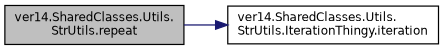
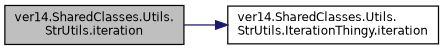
  digraph {
    rankdir=LR
    node [color=black fontname=Helvetica fontsize=10 shape=record style=filled]
-   n1 [fillcolor=grey75 fontcolor=black height=0.2 label="ver14.SharedClasses.Utils.\lStrUtils.repeat" width=0.4]
+   n1 [fillcolor=grey75 fontcolor=black height=0.2 label="ver14.SharedClasses.Utils.\lStrUtils.iteration" width=0.4]
    n2 [fillcolor=white height=0.2 label="ver14.SharedClasses.Utils.\lStrUtils.IterationThingy.iteration" width=0.4]
    n1 -> n2 [color=midnightblue fontname=Helvetica fontsize=10 labelfontname=Helvetica labelfontsize=10 style=solid]
  }
